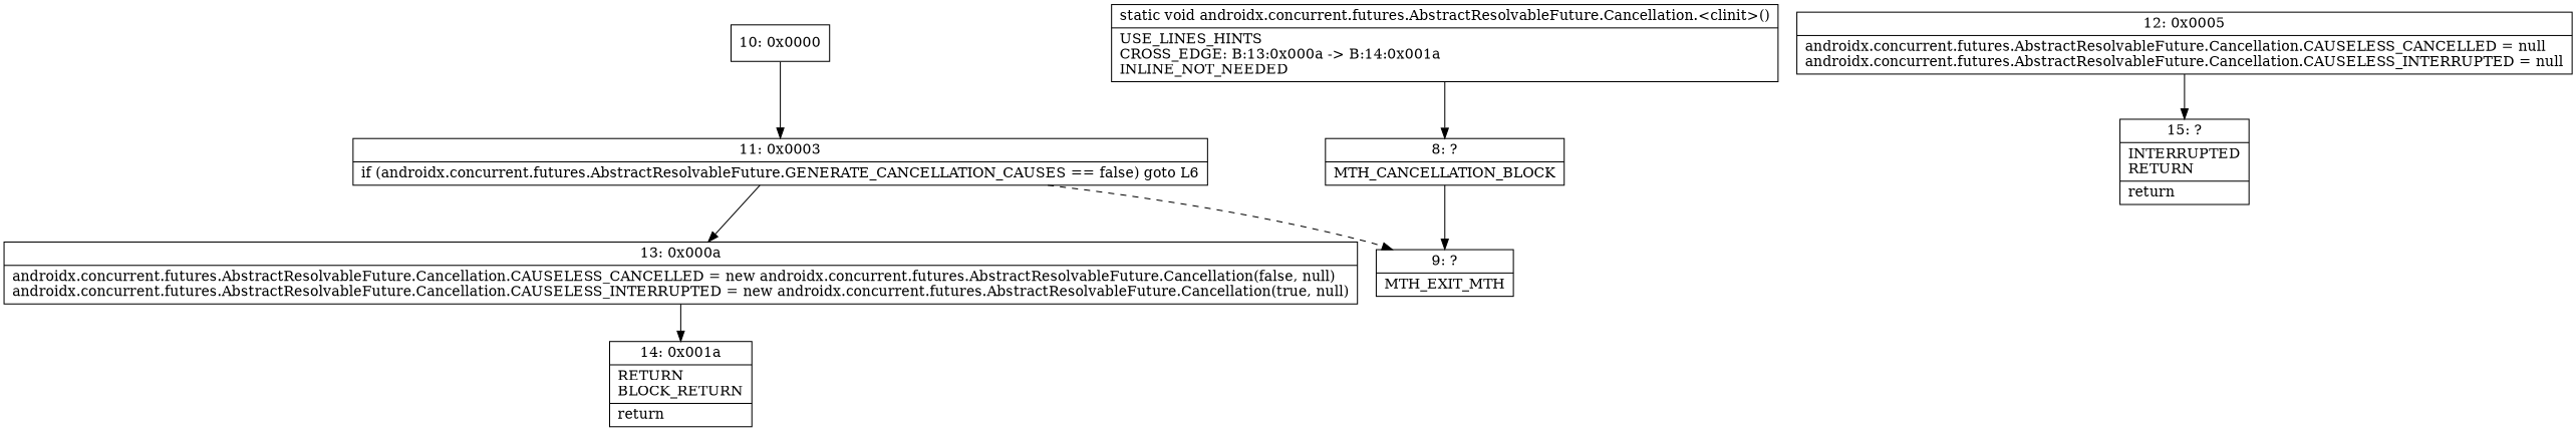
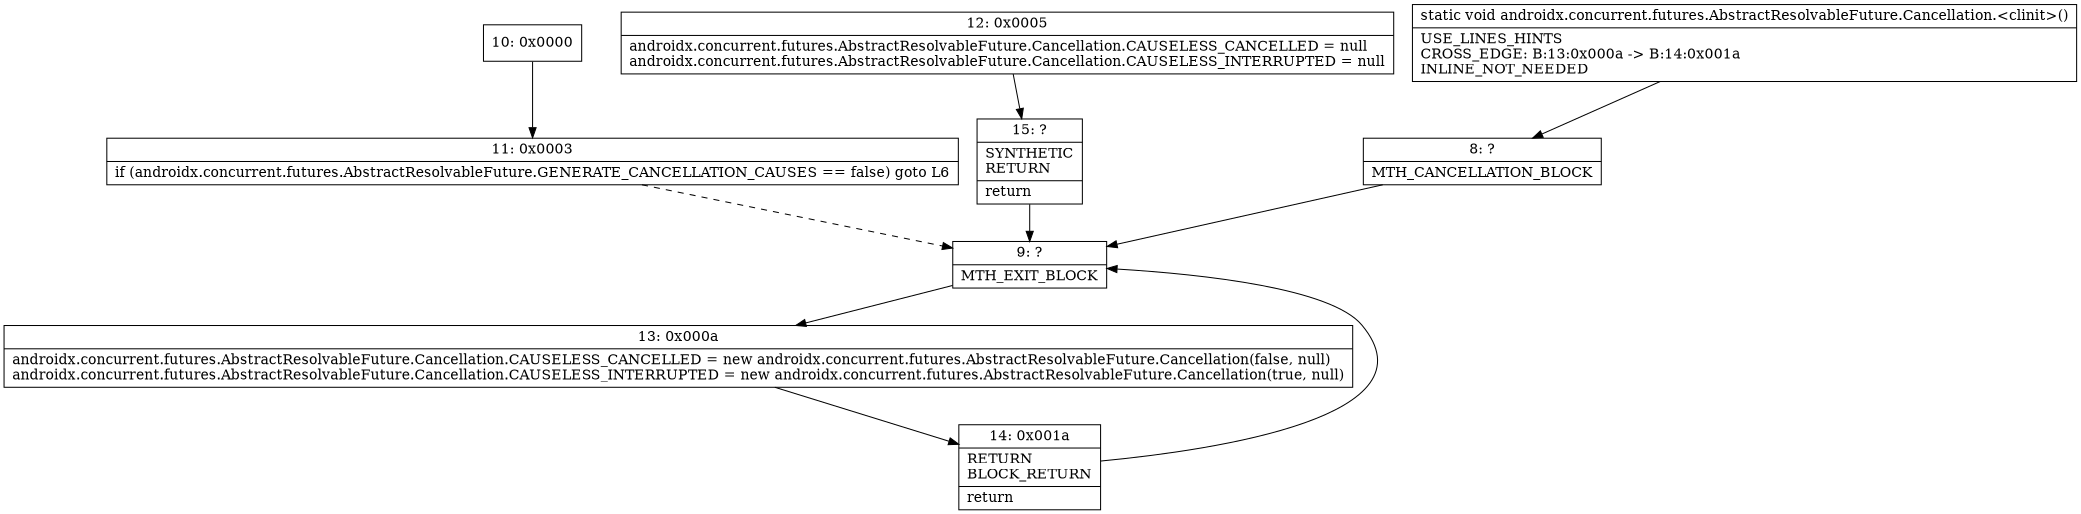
  digraph {
    node [shape=record]
    n1 [label="{8\:\ ?|MTH_CANCELLATION_BLOCK\l}"]
-   n2 [label="{9\:\ ?|MTH_EXIT_MTH\l}"]
+   n2 [label="{9\:\ ?|MTH_EXIT_BLOCK\l}"]
    n3 [label="{10\:\ 0x0000}"]
    n4 [label="{11\:\ 0x0003|if (androidx.concurrent.futures.AbstractResolvableFuture.GENERATE_CANCELLATION_CAUSES == false) goto L6\l}"]
    n5 [label="{13\:\ 0x000a|androidx.concurrent.futures.AbstractResolvableFuture.Cancellation.CAUSELESS_CANCELLED = new androidx.concurrent.futures.AbstractResolvableFuture.Cancellation(false, null)\landroidx.concurrent.futures.AbstractResolvableFuture.Cancellation.CAUSELESS_INTERRUPTED = new androidx.concurrent.futures.AbstractResolvableFuture.Cancellation(true, null)\l}"]
    n6 [label="{12\:\ 0x0005|androidx.concurrent.futures.AbstractResolvableFuture.Cancellation.CAUSELESS_CANCELLED = null\landroidx.concurrent.futures.AbstractResolvableFuture.Cancellation.CAUSELESS_INTERRUPTED = null\l}"]
-   n7 [label="{15\:\ ?|INTERRUPTED\lRETURN\l|return\l}"]
+   n7 [label="{15\:\ ?|SYNTHETIC\lRETURN\l|return\l}"]
    n8 [label="{14\:\ 0x001a|RETURN\lBLOCK_RETURN\l|return\l}"]
    n9 [label="{static void androidx.concurrent.futures.AbstractResolvableFuture.Cancellation.\<clinit\>()  | USE_LINES_HINTS\lCROSS_EDGE: B:13:0x000a \-\> B:14:0x001a\lINLINE_NOT_NEEDED\l}"]
    n1 -> n2
    n3 -> n4
    n4 -> n2 [style=dashed]
-   n4 -> n5
+   n2 -> n5
    n5 -> n8
    n6 -> n7
+   n7 -> n2
+   n8 -> n2
    n9 -> n1
  }
